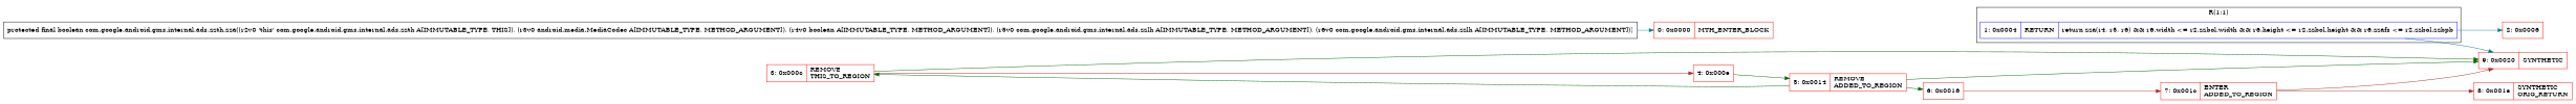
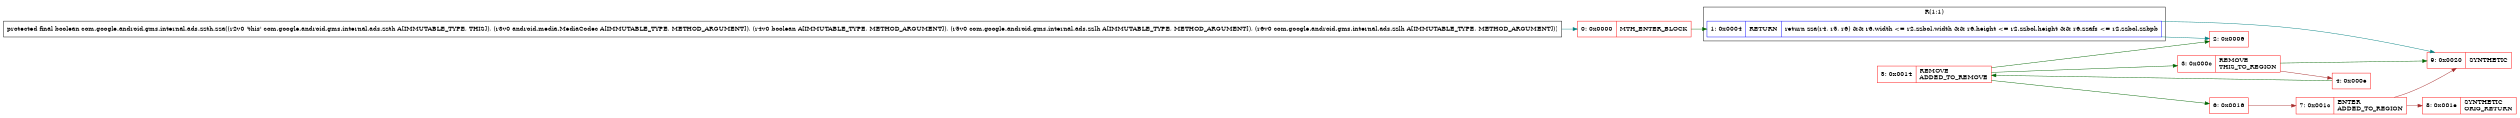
  digraph {
    fontname="DejaVu Serif"
    rankdir=LR
    node [color=red fontname="DejaVu Serif" shape=record]
    edge [color=darkgreen fontname="DejaVu Serif"]
    n1 [color=blue label="{1\:\ 0x0004|RETURN\l|return zza(r4, r5, r6) && r6.width \<= r2.zzbol.width && r6.height \<= r2.zzbol.height && r6.zzafs \<= r2.zzbol.zzbpb\l}"]
    n2 [label="{2\:\ 0x0006}"]
    n3 [label="{9\:\ 0x0020|SYNTHETIC\l}"]
    n4 [label="{0\:\ 0x0000|MTH_ENTER_BLOCK\l}"]
    n5 [label="{3\:\ 0x000c|REMOVE\lTHIS_TO_REGION\l}"]
    n6 [label="{4\:\ 0x000e}"]
-   n7 [label="{5\:\ 0x0014|REMOVE\lADDED_TO_REGION\l}"]
+   n7 [label="{5\:\ 0x0014|REMOVE\lADDED_TO_REMOVE\l}"]
    n8 [label="{6\:\ 0x0016}"]
    n9 [label="{7\:\ 0x001c|ENTER\lADDED_TO_REGION\l}"]
    n10 [label="{8\:\ 0x001e|SYNTHETIC\lORIG_RETURN\l}"]
    n11 [label="{protected final boolean com.google.android.gms.internal.ads.zzth.zza((r2v0 'this' com.google.android.gms.internal.ads.zzth A[IMMUTABLE_TYPE, THIS]), (r3v0 android.media.MediaCodec A[IMMUTABLE_TYPE, METHOD_ARGUMENT]), (r4v0 boolean A[IMMUTABLE_TYPE, METHOD_ARGUMENT]), (r5v0 com.google.android.gms.internal.ads.zzlh A[IMMUTABLE_TYPE, METHOD_ARGUMENT]), (r6v0 com.google.android.gms.internal.ads.zzlh A[IMMUTABLE_TYPE, METHOD_ARGUMENT])) }" color=""]
    subgraph cluster_1 {
      label="R(1:1)"
      n1
    }
    n1 -> n2 [color=teal]
    n1 -> n3 [color=teal]
+   n4 -> n1
    n5 -> n3
    n5 -> n6 [color=brown]
    n6 -> n7
-   n7 -> n3
+   n7 -> n2
    n7 -> n5
    n7 -> n8
    n8 -> n9 [color=brown]
    n9 -> n3 [color=brown]
    n9 -> n10 [color=brown]
    n11 -> n4 [color=teal]
  }
